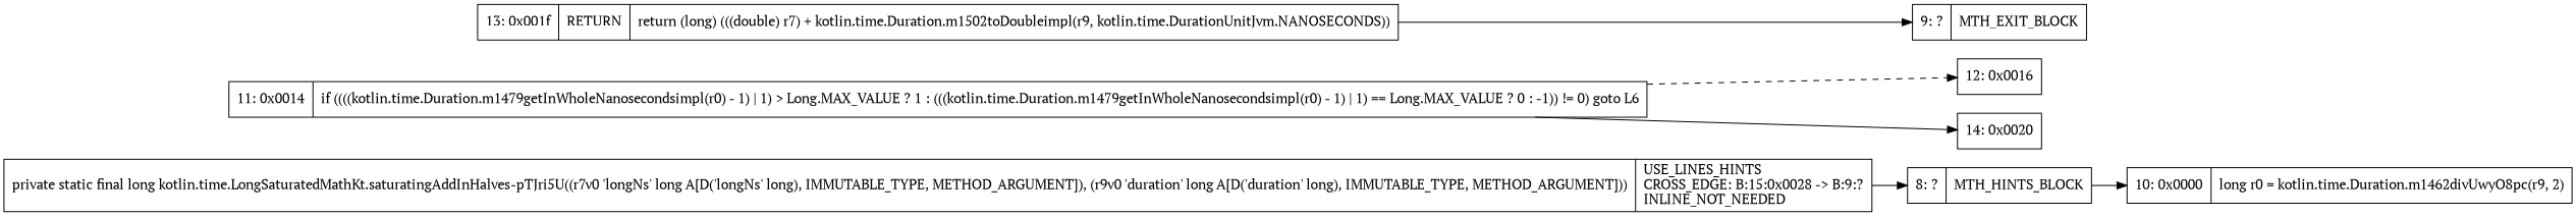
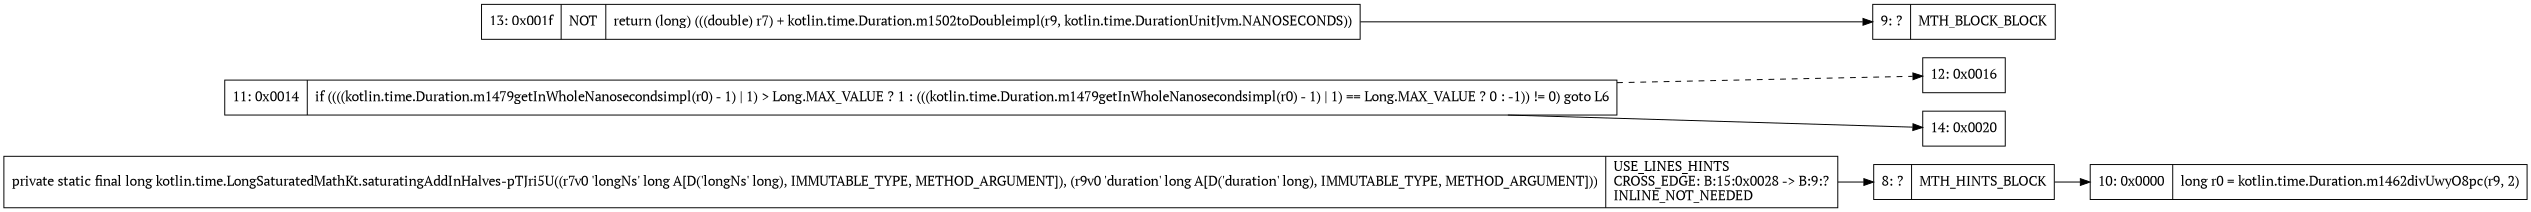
  digraph {
    fontname="PT Serif"
    rankdir=LR
    node [fontname="PT Serif" shape=record]
    edge [fontname="PT Serif"]
    n1 [label="{8\:\ ?|MTH_HINTS_BLOCK\l}"]
    n2 [label="{10\:\ 0x0000|long r0 = kotlin.time.Duration.m1462divUwyO8pc(r9, 2)\l}"]
    n3 [label="{11\:\ 0x0014|if ((((kotlin.time.Duration.m1479getInWholeNanosecondsimpl(r0) \- 1) \| 1) \> Long.MAX_VALUE ? 1 : (((kotlin.time.Duration.m1479getInWholeNanosecondsimpl(r0) \- 1) \| 1) == Long.MAX_VALUE ? 0 : \-1)) != 0) goto L6\l}"]
    n4 [label="{12\:\ 0x0016}"]
    n5 [label="{14\:\ 0x0020}"]
-   n6 [label="{13\:\ 0x001f|RETURN\l|return (long) (((double) r7) + kotlin.time.Duration.m1502toDoubleimpl(r9, kotlin.time.DurationUnitJvm.NANOSECONDS))\l}"]
-   n7 [label="{9\:\ ?|MTH_EXIT_BLOCK\l}"]
+   n6 [label="{13\:\ 0x001f|NOT\l|return (long) (((double) r7) + kotlin.time.Duration.m1502toDoubleimpl(r9, kotlin.time.DurationUnitJvm.NANOSECONDS))\l}"]
+   n7 [label="{9\:\ ?|MTH_BLOCK_BLOCK\l}"]
    n8 [label="{private static final long kotlin.time.LongSaturatedMathKt.saturatingAddInHalves\-pTJri5U((r7v0 'longNs' long A[D('longNs' long), IMMUTABLE_TYPE, METHOD_ARGUMENT]), (r9v0 'duration' long A[D('duration' long), IMMUTABLE_TYPE, METHOD_ARGUMENT]))  | USE_LINES_HINTS\lCROSS_EDGE: B:15:0x0028 \-\> B:9:?\lINLINE_NOT_NEEDED\l}"]
    n1 -> n2
    n3 -> n4 [style=dashed]
    n3 -> n5
    n6 -> n7
    n8 -> n1
  }
